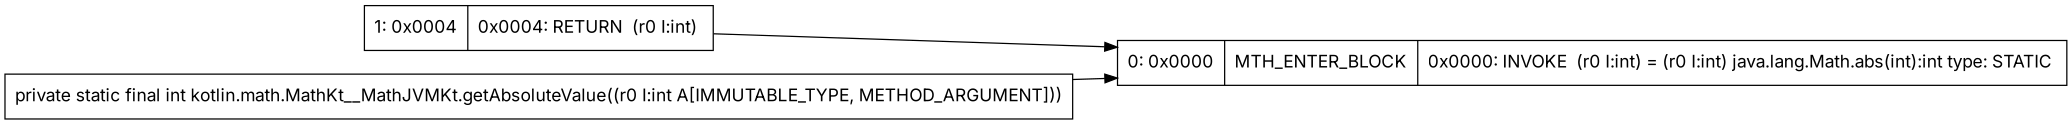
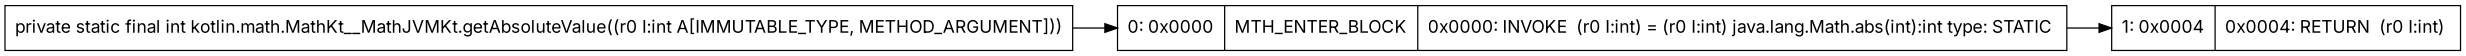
  digraph {
    rankdir=LR
    fontname=Inter
    node [shape=record fontname=Inter]
    edge [fontname=Inter]
    n1 [label="{0\:\ 0x0000|MTH_ENTER_BLOCK\l|0x0000: INVOKE  (r0 I:int) = (r0 I:int) java.lang.Math.abs(int):int type: STATIC \l}"]
    n2 [label="{1\:\ 0x0004|0x0004: RETURN  (r0 I:int) \l}"]
    n3 [label="{private static final int kotlin.math.MathKt__MathJVMKt.getAbsoluteValue((r0 I:int A[IMMUTABLE_TYPE, METHOD_ARGUMENT])) }"]
-   n2 -> n1
+   n1 -> n2
    n3 -> n1
  }
